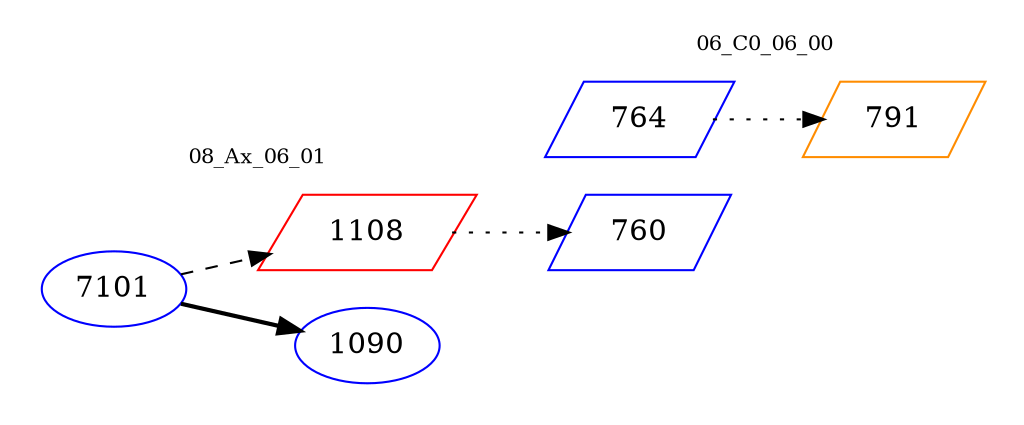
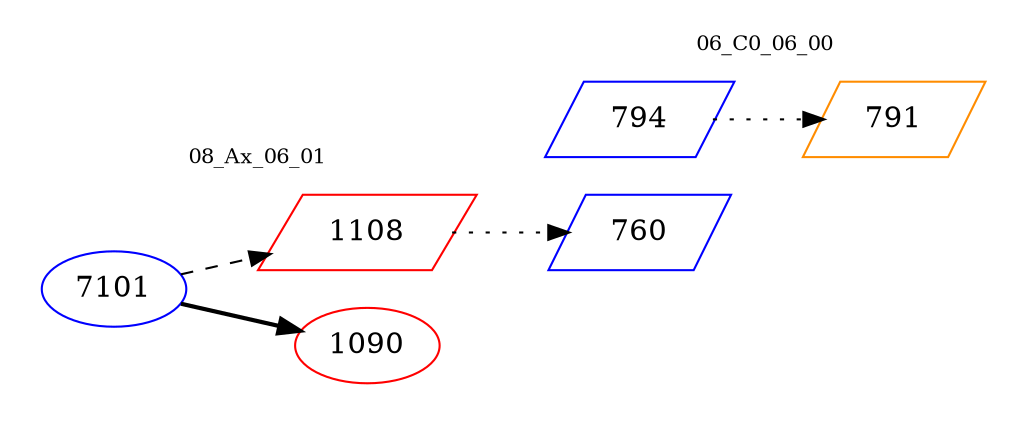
  digraph {
    rankdir=LR
    node [color=blue shape=parallelogram]
    edge [arrowhead=normal color=black style=dotted]
    n1 [label=7101 shape=ellipse]
-   n2 [label=1090 shape=ellipse]
+   n2 [color=red label=1090 shape=ellipse]
    n3 [color=red label=1108]
-   n4 [label=764]
+   n4 [label=794]
    n5 [label=760]
    n6 [color=darkorange label=791]
    subgraph cluster_1 {
      color=white
      fontsize=10
      label="08_Ax_06_01"
      n1
      n2
      n3
    }
    subgraph cluster_2 {
      color=white
      fontsize=10
      label="06_C0_06_00"
      n4
      n5
      n6
    }
    n1 -> n2 [style=bold]
    n1 -> n3 [style=dashed]
    n3 -> n5
    n4 -> n6
  }
